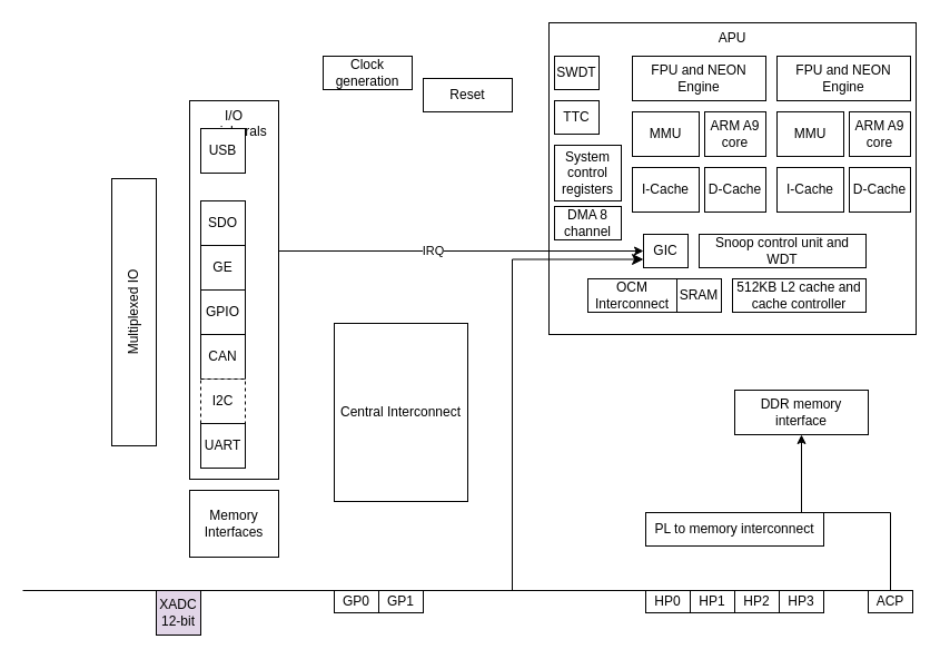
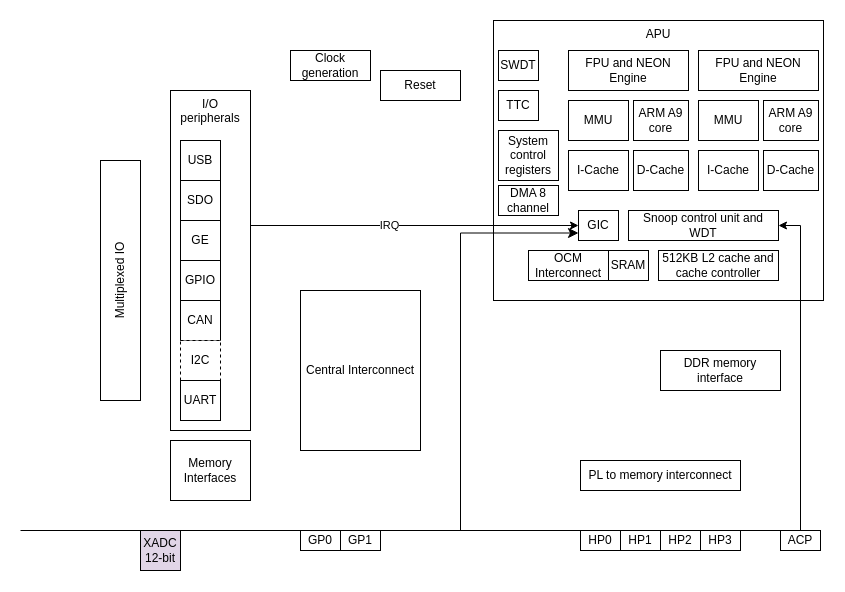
  <mxCell id="0" />
  <mxCell id="1" parent="0" />
  <mxCell id="2" value="APU" style="rounded=0;whiteSpace=wrap;html=1;verticalAlign=top;" vertex="1" parent="1"><mxGeometry x="493" y="20" width="330" height="280" as="geometry" /></mxCell>
  <mxCell id="3" value="IRQ" style="edgeStyle=orthogonalEdgeStyle;rounded=0;orthogonalLoop=1;jettySize=auto;html=1;exitX=1;exitY=0.25;exitDx=0;exitDy=0;entryX=0;entryY=0.5;entryDx=0;entryDy=0;" edge="1" parent="1" source="4" target="15"><mxGeometry relative="1" as="geometry"><Array as="points"><mxPoint x="250" y="225" /></Array></mxGeometry></mxCell>
  <mxCell id="4" value="I/O peripherals" style="rounded=0;whiteSpace=wrap;html=1;horizontal=1;verticalAlign=top;" vertex="1" parent="1"><mxGeometry x="170" y="90" width="80" height="340" as="geometry" /></mxCell>
  <mxCell id="5" value="Multiplexed IO" style="rounded=0;whiteSpace=wrap;html=1;horizontal=0;" vertex="1" parent="1"><mxGeometry x="100" y="160" width="40" height="240" as="geometry" /></mxCell>
- <mxCell id="6" value="USB" style="rounded=0;whiteSpace=wrap;html=1;" vertex="1" parent="1"><mxGeometry x="180" y="115" width="40" height="40" as="geometry" /></mxCell>
+ <mxCell id="6" value="USB" style="rounded=0;whiteSpace=wrap;html=1;" vertex="1" parent="1"><mxGeometry x="180" y="140" width="40" height="40" as="geometry" /></mxCell>
  <mxCell id="7" value="SDO" style="rounded=0;whiteSpace=wrap;html=1;" vertex="1" parent="1"><mxGeometry x="180" y="180" width="40" height="40" as="geometry" /></mxCell>
  <mxCell id="8" value="GE" style="rounded=0;whiteSpace=wrap;html=1;" vertex="1" parent="1"><mxGeometry x="180" y="220" width="40" height="40" as="geometry" /></mxCell>
  <mxCell id="9" value="GPIO" style="rounded=0;whiteSpace=wrap;html=1;" vertex="1" parent="1"><mxGeometry x="180" y="260" width="40" height="40" as="geometry" /></mxCell>
  <mxCell id="10" value="CAN" style="rounded=0;whiteSpace=wrap;html=1;" vertex="1" parent="1"><mxGeometry x="180" y="300" width="40" height="40" as="geometry" /></mxCell>
  <mxCell id="11" value="I2C" style="rounded=0;whiteSpace=wrap;html=1;dashed=1;" vertex="1" parent="1"><mxGeometry x="180" y="340" width="40" height="40" as="geometry" /></mxCell>
  <mxCell id="12" value="UART" style="rounded=0;whiteSpace=wrap;html=1;" vertex="1" parent="1"><mxGeometry x="180" y="380" width="40" height="40" as="geometry" /></mxCell>
  <mxCell id="13" value="Central Interconnect" style="rounded=0;whiteSpace=wrap;html=1;" vertex="1" parent="1"><mxGeometry x="300" y="290" width="120" height="160" as="geometry" /></mxCell>
  <mxCell id="14" value="FPU and NEON Engine" style="rounded=0;whiteSpace=wrap;html=1;" vertex="1" parent="1"><mxGeometry x="568" y="50" width="120" height="40" as="geometry" /></mxCell>
  <mxCell id="15" value="GIC" style="rounded=0;whiteSpace=wrap;html=1;" vertex="1" parent="1"><mxGeometry x="578" y="210" width="40" height="30" as="geometry" /></mxCell>
  <mxCell id="16" value="Snoop control unit and WDT" style="rounded=0;whiteSpace=wrap;html=1;" vertex="1" parent="1"><mxGeometry x="628" y="210" width="150" height="30" as="geometry" /></mxCell>
  <mxCell id="17" value="512KB L2 cache and cache controller" style="rounded=0;whiteSpace=wrap;html=1;" vertex="1" parent="1"><mxGeometry x="658" y="250" width="120" height="30" as="geometry" /></mxCell>
  <mxCell id="18" value="OCM&lt;div&gt;Interconnect&lt;/div&gt;" style="rounded=0;whiteSpace=wrap;html=1;" vertex="1" parent="1"><mxGeometry x="528" y="250" width="80" height="30" as="geometry" /></mxCell>
  <mxCell id="19" value="SRAM" style="rounded=0;whiteSpace=wrap;html=1;" vertex="1" parent="1"><mxGeometry x="608" y="250" width="40" height="30" as="geometry" /></mxCell>
  <mxCell id="20" value="DDR memory interface" style="rounded=0;whiteSpace=wrap;html=1;" vertex="1" parent="1"><mxGeometry x="660" y="350" width="120" height="40" as="geometry" /></mxCell>
  <mxCell id="21" value="" style="endArrow=none;html=1;rounded=0;" edge="1" parent="1"><mxGeometry width="50" height="50" relative="1" as="geometry"><mxPoint x="20" y="530" as="sourcePoint" /><mxPoint x="820" y="530" as="targetPoint" /></mxGeometry></mxCell>
- <mxCell id="22" style="edgeStyle=orthogonalEdgeStyle;rounded=0;orthogonalLoop=1;jettySize=auto;html=1;exitX=0.5;exitY=0;exitDx=0;exitDy=0;" edge="1" parent="1" source="23" target="20"><mxGeometry relative="1" as="geometry" /></mxCell>
+ <mxCell id="22" style="edgeStyle=orthogonalEdgeStyle;rounded=0;orthogonalLoop=1;jettySize=auto;html=1;exitX=0.5;exitY=0;exitDx=0;exitDy=0;entryX=1;entryY=0.5;entryDx=0;entryDy=0;" edge="1" parent="1" source="23" target="16"><mxGeometry relative="1" as="geometry" /></mxCell>
  <mxCell id="23" value="ACP" style="rounded=0;whiteSpace=wrap;html=1;" vertex="1" parent="1"><mxGeometry x="780" y="530" width="40" height="20" as="geometry" /></mxCell>
  <mxCell id="24" value="HP0" style="rounded=0;whiteSpace=wrap;html=1;" vertex="1" parent="1"><mxGeometry x="580" y="530" width="40" height="20" as="geometry" /></mxCell>
  <mxCell id="25" value="HP1" style="rounded=0;whiteSpace=wrap;html=1;" vertex="1" parent="1"><mxGeometry x="620" y="530" width="40" height="20" as="geometry" /></mxCell>
  <mxCell id="26" value="GP0" style="rounded=0;whiteSpace=wrap;html=1;" vertex="1" parent="1"><mxGeometry x="300" y="530" width="40" height="20" as="geometry" /></mxCell>
  <mxCell id="27" value="GP1" style="rounded=0;whiteSpace=wrap;html=1;" vertex="1" parent="1"><mxGeometry x="340" y="530" width="40" height="20" as="geometry" /></mxCell>
  <mxCell id="28" value="XADC&lt;div&gt;12-bit&lt;/div&gt;" style="rounded=0;whiteSpace=wrap;html=1;fillColor=#e1d5e7;" vertex="1" parent="1"><mxGeometry x="140" y="530" width="40" height="40" as="geometry" /></mxCell>
  <mxCell id="29" value="MMU" style="rounded=0;whiteSpace=wrap;html=1;" vertex="1" parent="1"><mxGeometry x="568" y="100" width="60" height="40" as="geometry" /></mxCell>
  <mxCell id="30" value="ARM A9 core" style="rounded=0;whiteSpace=wrap;html=1;" vertex="1" parent="1"><mxGeometry x="633" y="100" width="55" height="40" as="geometry" /></mxCell>
  <mxCell id="31" value="I-Cache" style="rounded=0;whiteSpace=wrap;html=1;" vertex="1" parent="1"><mxGeometry x="568" y="150" width="60" height="40" as="geometry" /></mxCell>
  <mxCell id="32" value="D-Cache" style="rounded=0;whiteSpace=wrap;html=1;" vertex="1" parent="1"><mxGeometry x="633" y="150" width="55" height="40" as="geometry" /></mxCell>
  <mxCell id="33" value="PL to memory interconnect" style="rounded=0;whiteSpace=wrap;html=1;" vertex="1" parent="1"><mxGeometry x="580" y="460" width="160" height="30" as="geometry" /></mxCell>
  <mxCell id="34" value="Memory Interfaces" style="rounded=0;whiteSpace=wrap;html=1;" vertex="1" parent="1"><mxGeometry x="170" y="440" width="80" height="60" as="geometry" /></mxCell>
  <mxCell id="35" value="HP2" style="rounded=0;whiteSpace=wrap;html=1;" vertex="1" parent="1"><mxGeometry x="660" y="530" width="40" height="20" as="geometry" /></mxCell>
  <mxCell id="36" value="HP3" style="rounded=0;whiteSpace=wrap;html=1;" vertex="1" parent="1"><mxGeometry x="700" y="530" width="40" height="20" as="geometry" /></mxCell>
  <mxCell id="37" value="SWDT" style="rounded=0;whiteSpace=wrap;html=1;" vertex="1" parent="1"><mxGeometry x="498" y="50" width="40" height="30" as="geometry" /></mxCell>
  <mxCell id="38" value="TTC" style="rounded=0;whiteSpace=wrap;html=1;" vertex="1" parent="1"><mxGeometry x="498" y="90" width="40" height="30" as="geometry" /></mxCell>
  <mxCell id="39" value="System control registers" style="rounded=0;whiteSpace=wrap;html=1;" vertex="1" parent="1"><mxGeometry x="498" y="130" width="60" height="50" as="geometry" /></mxCell>
  <mxCell id="40" value="DMA 8 channel" style="rounded=0;whiteSpace=wrap;html=1;" vertex="1" parent="1"><mxGeometry x="498" y="185" width="60" height="30" as="geometry" /></mxCell>
  <mxCell id="41" value="Clock generation" style="rounded=0;whiteSpace=wrap;html=1;" vertex="1" parent="1"><mxGeometry x="290" y="50" width="80" height="30" as="geometry" /></mxCell>
  <mxCell id="42" value="Reset" style="rounded=0;whiteSpace=wrap;html=1;" vertex="1" parent="1"><mxGeometry x="380" y="70" width="80" height="30" as="geometry" /></mxCell>
  <mxCell id="43" value="" style="edgeStyle=elbowEdgeStyle;elbow=horizontal;endArrow=classic;html=1;curved=0;rounded=0;endSize=8;startSize=8;entryX=0;entryY=0.75;entryDx=0;entryDy=0;" edge="1" parent="1" target="15"><mxGeometry width="50" height="50" relative="1" as="geometry"><mxPoint x="460" y="530" as="sourcePoint" /><mxPoint x="430" y="320" as="targetPoint" /><Array as="points"><mxPoint x="460" y="370" /></Array></mxGeometry></mxCell>
  <mxCell id="44" value="FPU and NEON Engine" style="rounded=0;whiteSpace=wrap;html=1;" vertex="1" parent="1"><mxGeometry x="698" y="50" width="120" height="40" as="geometry" /></mxCell>
  <mxCell id="45" value="MMU" style="rounded=0;whiteSpace=wrap;html=1;" vertex="1" parent="1"><mxGeometry x="698" y="100" width="60" height="40" as="geometry" /></mxCell>
  <mxCell id="46" value="ARM A9 core" style="rounded=0;whiteSpace=wrap;html=1;" vertex="1" parent="1"><mxGeometry x="763" y="100" width="55" height="40" as="geometry" /></mxCell>
  <mxCell id="47" value="I-Cache" style="rounded=0;whiteSpace=wrap;html=1;" vertex="1" parent="1"><mxGeometry x="698" y="150" width="60" height="40" as="geometry" /></mxCell>
  <mxCell id="48" value="D-Cache" style="rounded=0;whiteSpace=wrap;html=1;" vertex="1" parent="1"><mxGeometry x="763" y="150" width="55" height="40" as="geometry" /></mxCell>
